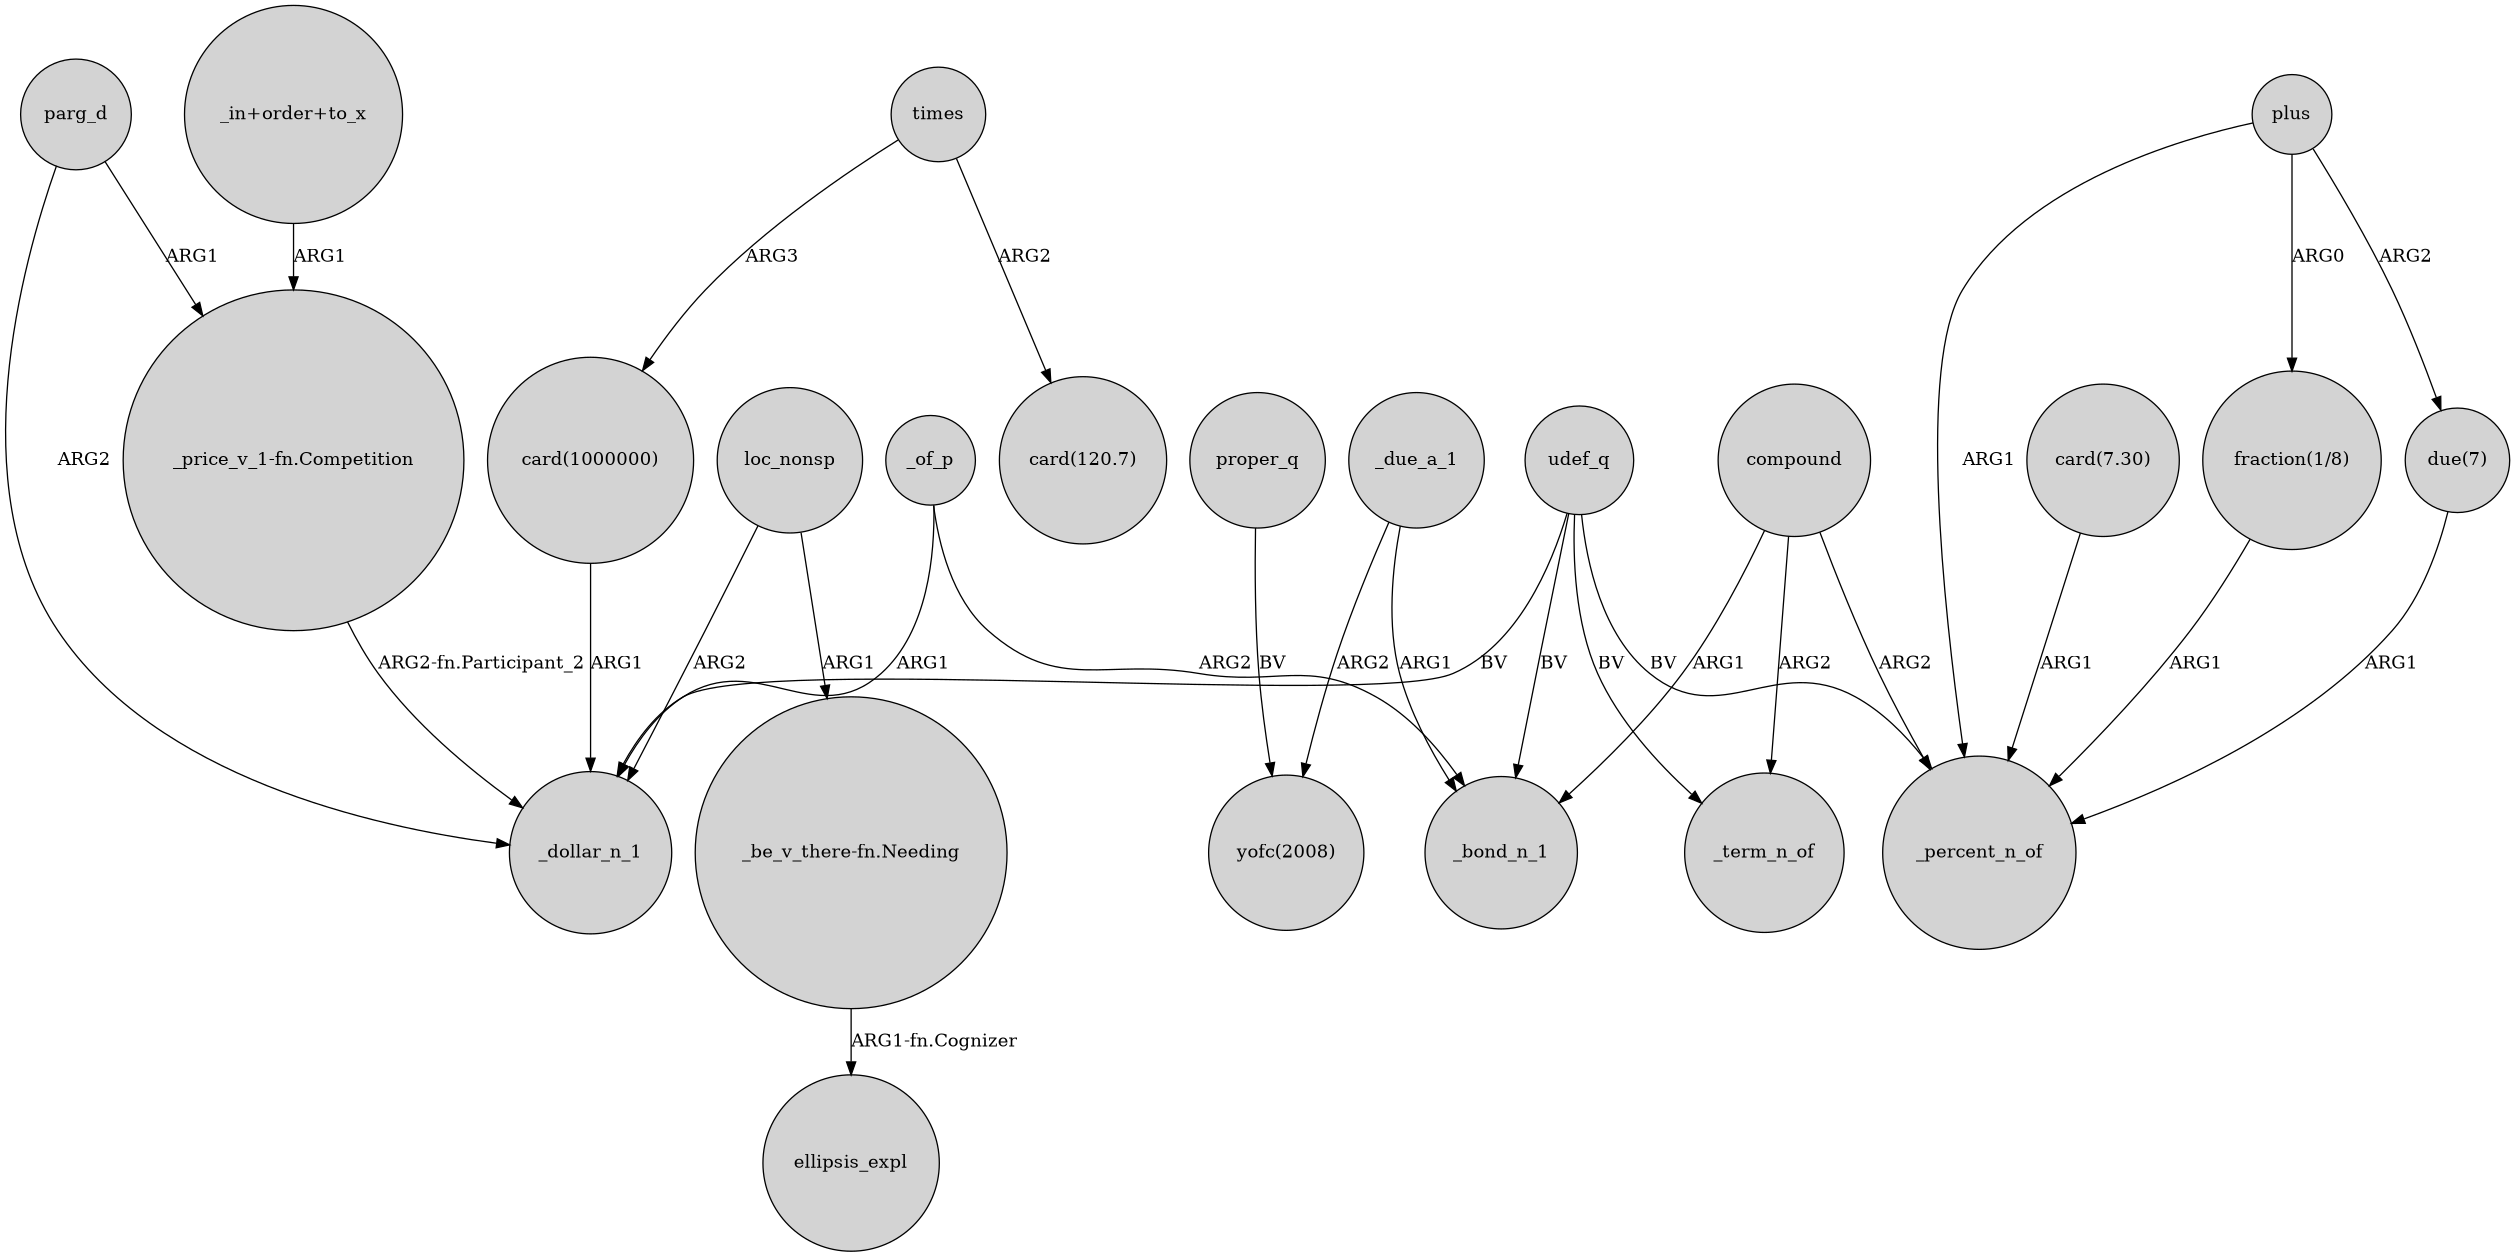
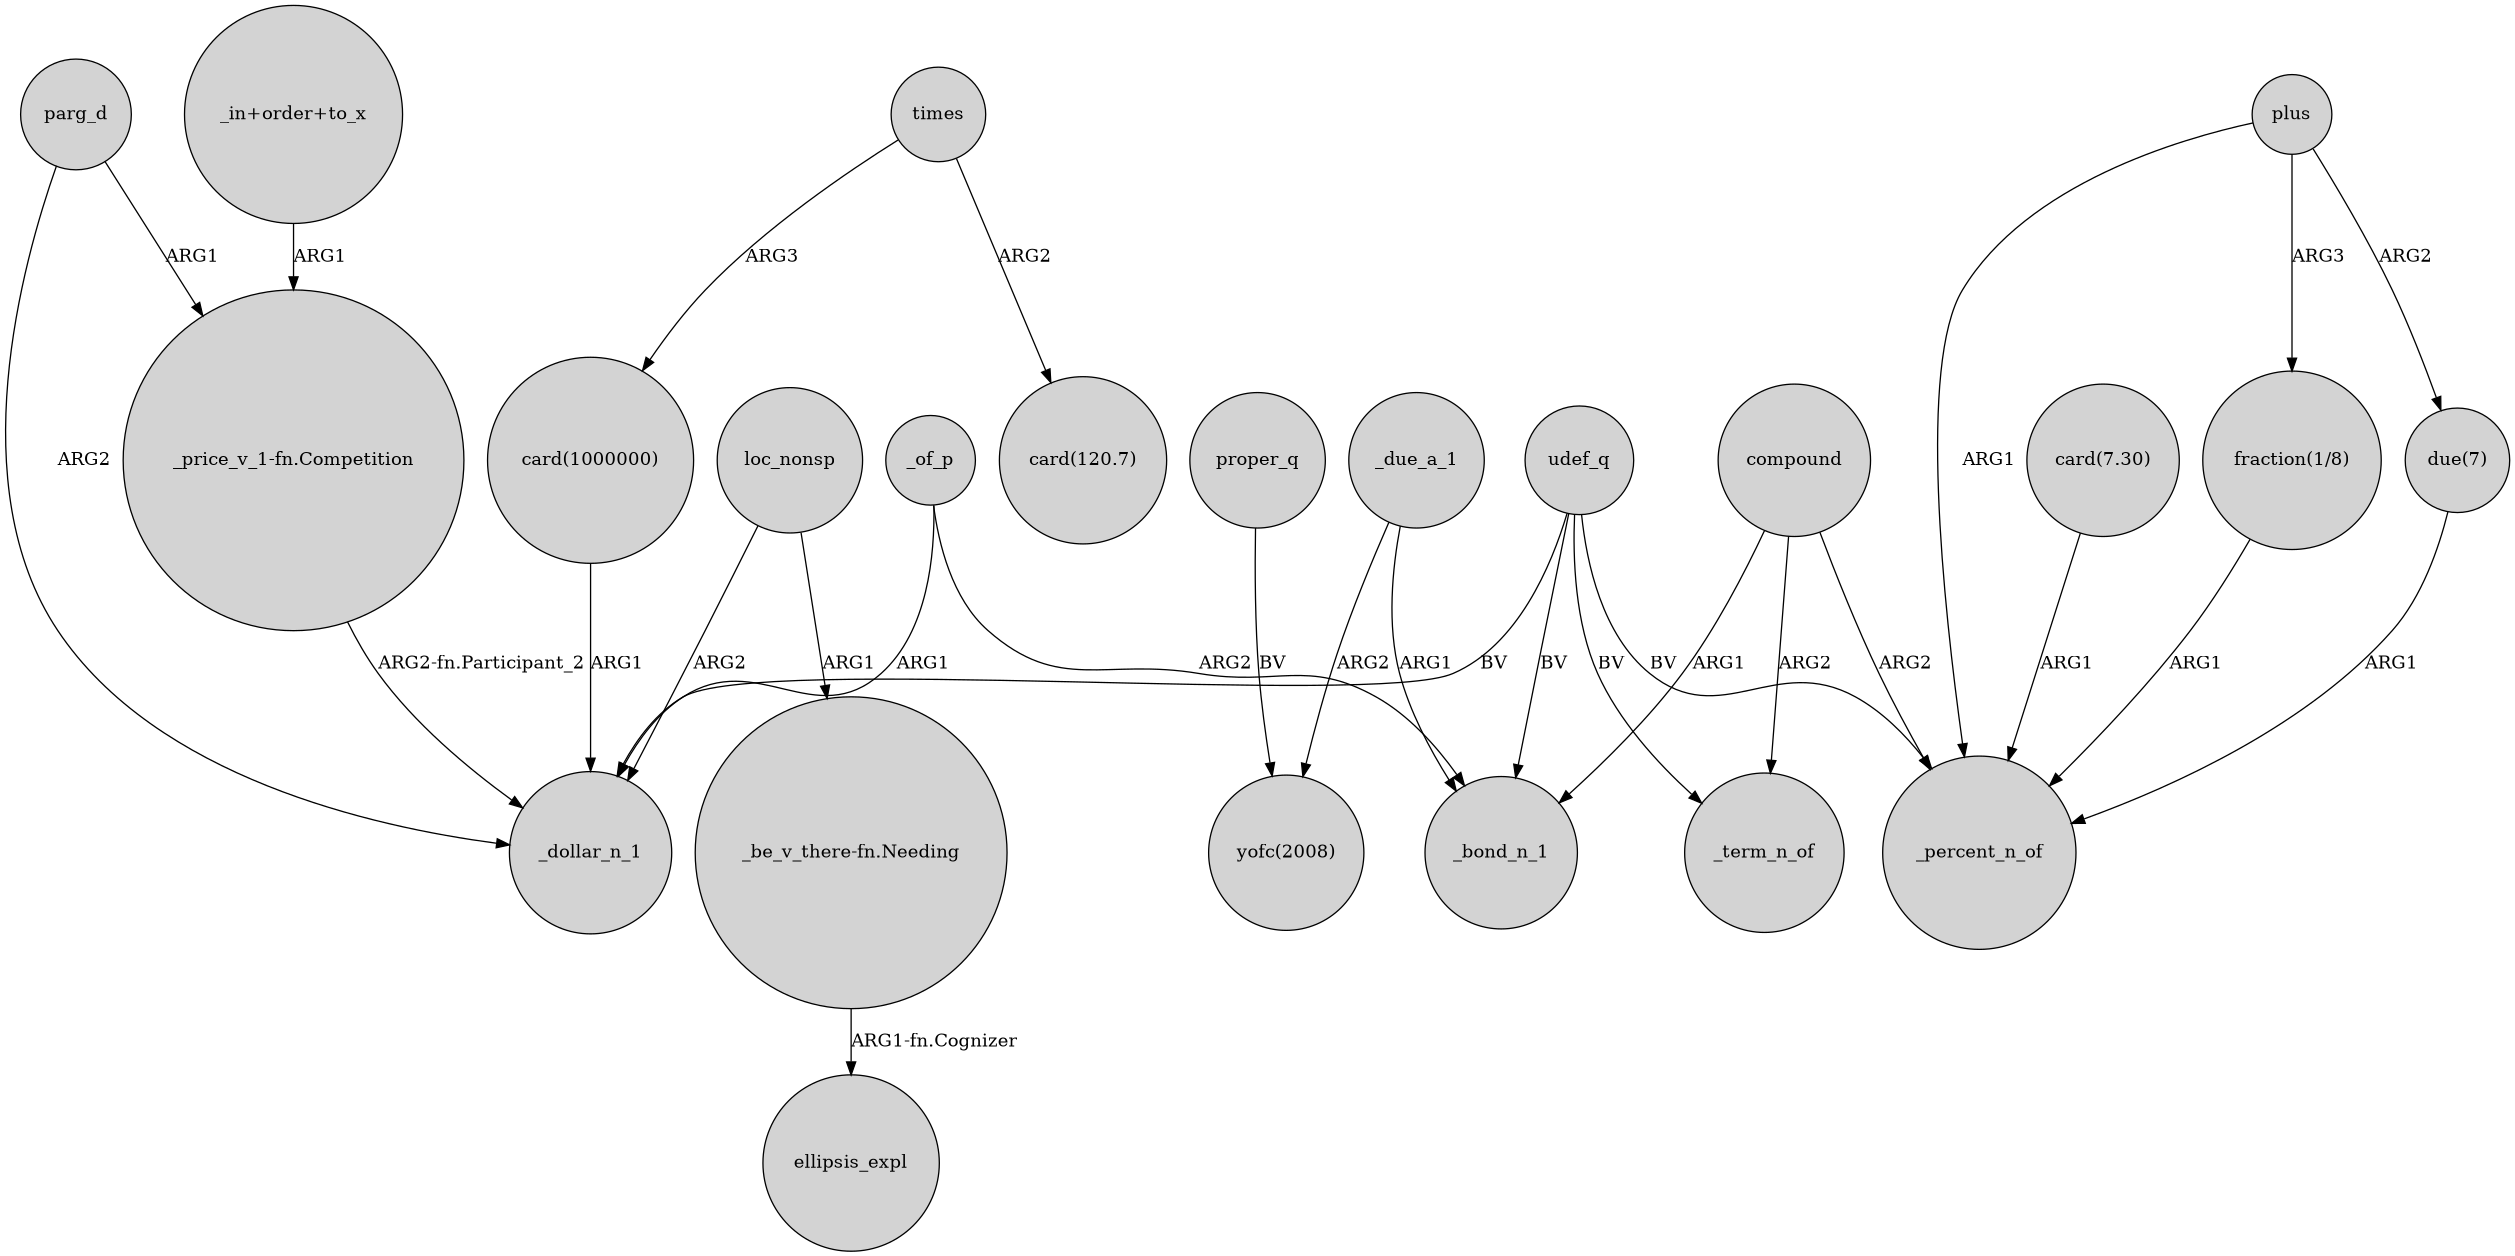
  digraph {
    fontname="DejaVu Serif"
    node [fontname="DejaVu Serif" shape=circle style=filled]
    edge [fontname="DejaVu Serif"]
    _of_p
    _dollar_n_1
    _bond_n_1
    udef_q
    _term_n_of
    _percent_n_of
    parg_d
    "_price_v_1-fn.Competition"
    _due_a_1
    "yofc(2008)"
    n11 [label="due(7)"]
    loc_nonsp
    "_be_v_there-fn.Needing"
    ellipsis_expl
    compound
    "card(7.30)"
    proper_q
    plus
    "fraction(1/8)"
    times
    "card(1000000)"
    "card(120.7)"
    "_in+order+to_x"
    _of_p -> _dollar_n_1 [label=ARG1]
    _of_p -> _bond_n_1 [label=ARG2]
    udef_q -> _dollar_n_1 [label=BV]
    udef_q -> _bond_n_1 [label=BV]
    udef_q -> _term_n_of [label=BV]
    udef_q -> _percent_n_of [label=BV]
    parg_d -> _dollar_n_1 [label=ARG2]
    parg_d -> "_price_v_1-fn.Competition" [label=ARG1]
    "_price_v_1-fn.Competition" -> _dollar_n_1 [label="ARG2-fn.Participant_2"]
    _due_a_1 -> _bond_n_1 [label=ARG1]
    _due_a_1 -> "yofc(2008)" [label=ARG2]
    n11 -> _percent_n_of [label=ARG1]
    loc_nonsp -> _dollar_n_1 [label=ARG2]
    loc_nonsp -> "_be_v_there-fn.Needing" [label=ARG1]
    "_be_v_there-fn.Needing" -> ellipsis_expl [label="ARG1-fn.Cognizer"]
    compound -> _bond_n_1 [label=ARG1]
    compound -> _term_n_of [label=ARG2]
    compound -> _percent_n_of [label=ARG2]
    "card(7.30)" -> _percent_n_of [label=ARG1]
    proper_q -> "yofc(2008)" [label=BV]
    plus -> _percent_n_of [label=ARG1]
    plus -> n11 [label=ARG2]
-   plus -> "fraction(1/8)" [label=ARG0]
+   plus -> "fraction(1/8)" [label=ARG3]
    "fraction(1/8)" -> _percent_n_of [label=ARG1]
    times -> "card(1000000)" [label=ARG3]
    times -> "card(120.7)" [label=ARG2]
    "card(1000000)" -> _dollar_n_1 [label=ARG1]
    "_in+order+to_x" -> "_price_v_1-fn.Competition" [label=ARG1]
  }
